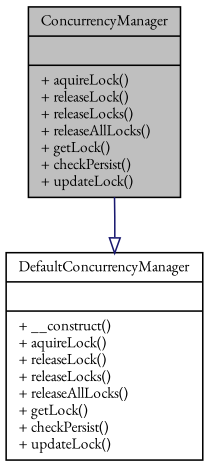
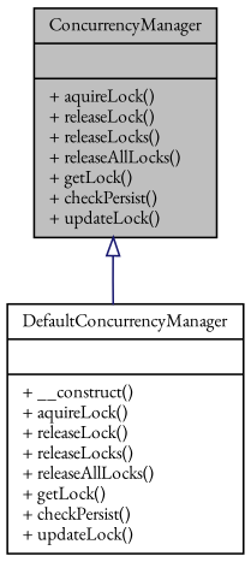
  digraph {
    fontname="EB Garamond"
    node [color=black fontname="EB Garamond" fontsize=10 shape=record style=filled]
    n1 [fillcolor=grey75 fontcolor=black height=0.2 label="{ConcurrencyManager\n||+ aquireLock()\l+ releaseLock()\l+ releaseLocks()\l+ releaseAllLocks()\l+ getLock()\l+ checkPersist()\l+ updateLock()\l}" width=0.4]
    n2 [fillcolor=white height=0.2 label="{DefaultConcurrencyManager\n||+ __construct()\l+ aquireLock()\l+ releaseLock()\l+ releaseLocks()\l+ releaseAllLocks()\l+ getLock()\l+ checkPersist()\l+ updateLock()\l}" width=0.4]
-   n2 -> n1 [arrowtail=onormal color=midnightblue dir=back fontname="EB Garamond" fontsize=10 labelfontname=Helvetica labelfontsize=10 style=solid]
+   n1 -> n2 [arrowtail=onormal color=midnightblue dir=back fontname="EB Garamond" fontsize=10 labelfontname=Helvetica labelfontsize=10 style=solid]
  }
